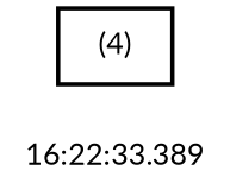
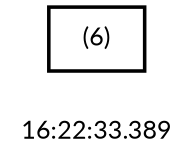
  digraph {
    label="16:22:33.389"
    rankdir=LR
    fontname=Lato
-   n1 [color=black fontcolor=black label="(4)" shape=rectangle style=bold fontname=Lato]
+   n1 [color=black fontcolor=black label="(6)" shape=rectangle style=bold fontname=Lato]
  }
